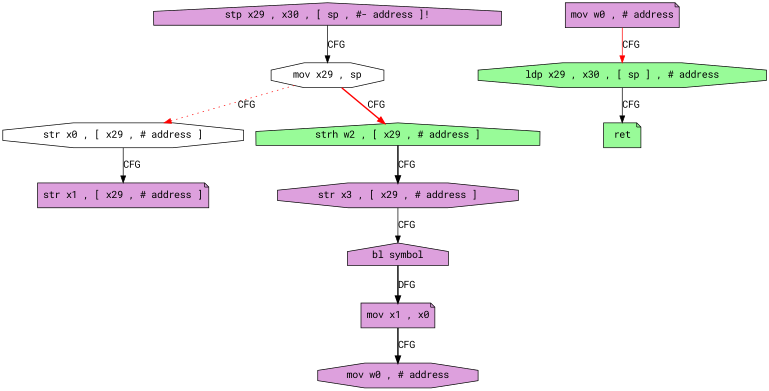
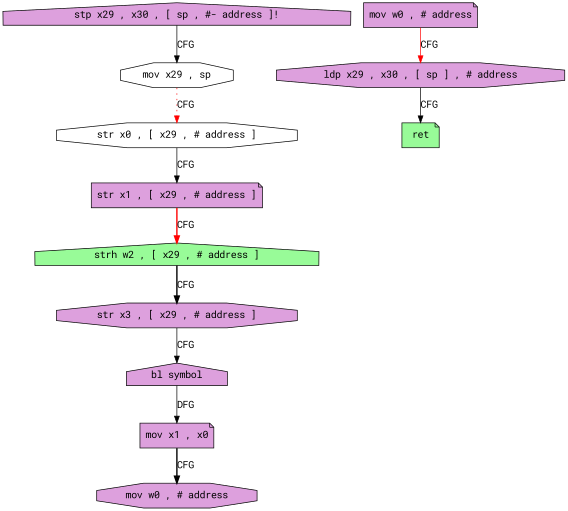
  digraph {
    fontname="Roboto Mono"
    node [fillcolor=plum fontname="Roboto Mono" shape=octagon style=filled]
    edge [color=black fontname="Roboto Mono" style=solid]
    n1 [label="stp x29 , x30 , [ sp , #- address ]!" shape=house]
    n2 [fillcolor=white label="mov x29 , sp"]
    n3 [fillcolor=white label="str x0 , [ x29 , # address ]"]
    n4 [label="str x1 , [ x29 , # address ]" shape=note]
    n5 [fillcolor=palegreen label="strh w2 , [ x29 , # address ]" shape=house]
    n6 [label="str x3 , [ x29 , # address ]"]
    n7 [label="bl symbol" shape=house]
    n8 [label="mov x1 , x0" shape=note]
    n9 [label="mov w0 , # address"]
    n10 [label="mov w0 , # address" shape=note]
-   n11 [fillcolor=palegreen label="ldp x29 , x30 , [ sp ] , # address"]
+   n11 [label="ldp x29 , x30 , [ sp ] , # address"]
    n12 [fillcolor=palegreen label=ret shape=note]
    n1 -> n2 [label=CFG]
    n2 -> n3 [color=red label=CFG style=dotted]
    n3 -> n4 [label=CFG]
-   n2 -> n5 [color=red label=CFG style=bold]
+   n4 -> n5 [color=red label=CFG style=bold]
    n5 -> n6 [label=CFG style=bold]
    n6 -> n7 [label=CFG]
-   n7 -> n8 [label=DFG style=bold]
+   n7 -> n8 [label=DFG]
    n8 -> n9 [label=CFG style=bold]
    n10 -> n11 [color=red label=CFG]
    n11 -> n12 [label=CFG]
  }
